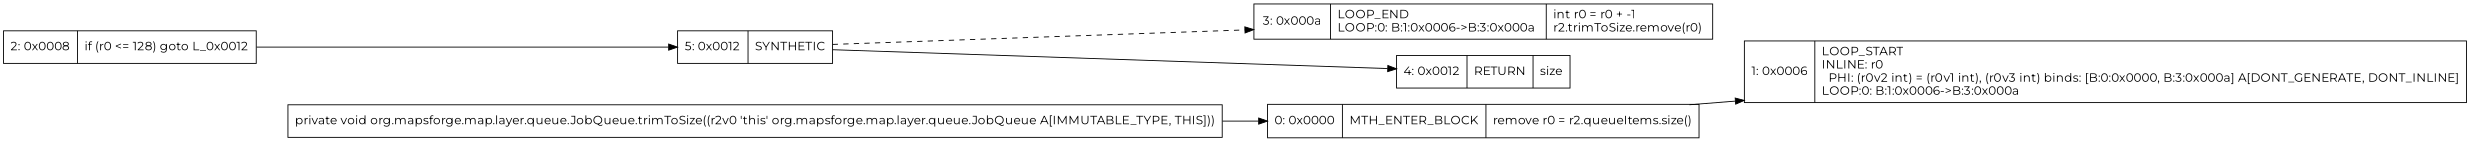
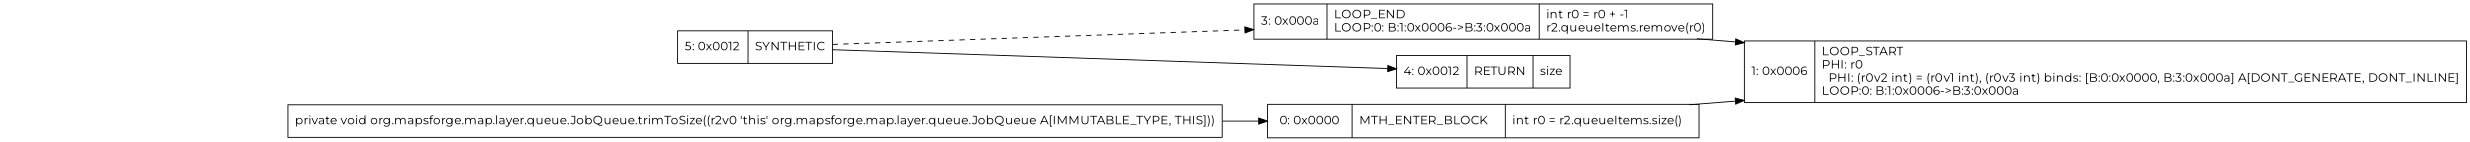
  digraph {
    fontname=Montserrat
    rankdir=LR
    node [fontname=Montserrat shape=record]
    edge [fontname=Montserrat]
-   n1 [label="{0\:\ 0x0000|MTH_ENTER_BLOCK\l|remove r0 = r2.queueItems.size()\l}"]
-   n2 [label="{1\:\ 0x0006|LOOP_START\lINLINE: r0 \l  PHI: (r0v2 int) = (r0v1 int), (r0v3 int) binds: [B:0:0x0000, B:3:0x000a] A[DONT_GENERATE, DONT_INLINE]\lLOOP:0: B:1:0x0006\-\>B:3:0x000a\l}"]
-   n3 [label="{2\:\ 0x0008|if (r0 \<= 128) goto L_0x0012\l}"]
+   n1 [label="{0\:\ 0x0000|MTH_ENTER_BLOCK\l|int r0 = r2.queueItems.size()\l}"]
+   n2 [label="{1\:\ 0x0006|LOOP_START\lPHI: r0 \l  PHI: (r0v2 int) = (r0v1 int), (r0v3 int) binds: [B:0:0x0000, B:3:0x000a] A[DONT_GENERATE, DONT_INLINE]\lLOOP:0: B:1:0x0006\-\>B:3:0x000a\l}"]
    n4 [label="{5\:\ 0x0012|SYNTHETIC\l}"]
-   n5 [label="{3\:\ 0x000a|LOOP_END\lLOOP:0: B:1:0x0006\-\>B:3:0x000a\l|int r0 = r0 + \-1\lr2.trimToSize.remove(r0)\l}"]
+   n5 [label="{3\:\ 0x000a|LOOP_END\lLOOP:0: B:1:0x0006\-\>B:3:0x000a\l|int r0 = r0 + \-1\lr2.queueItems.remove(r0)\l}"]
    n6 [label="{4\:\ 0x0012|RETURN\l|size\l}"]
    n7 [label="{private void org.mapsforge.map.layer.queue.JobQueue.trimToSize((r2v0 'this' org.mapsforge.map.layer.queue.JobQueue A[IMMUTABLE_TYPE, THIS])) }"]
    n1 -> n2
-   n3 -> n4
    n4 -> n5 [style=dashed]
    n4 -> n6
+   n5 -> n2
    n7 -> n1
  }
